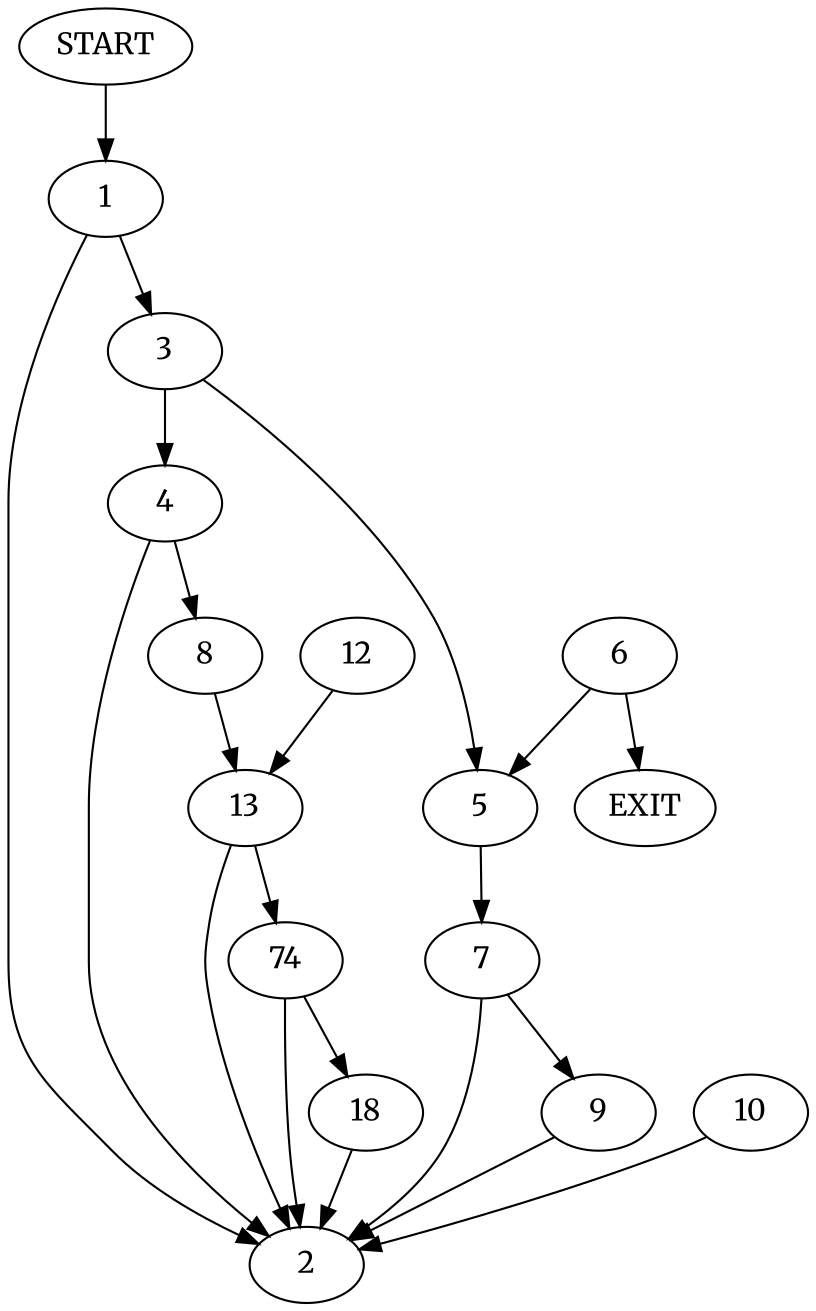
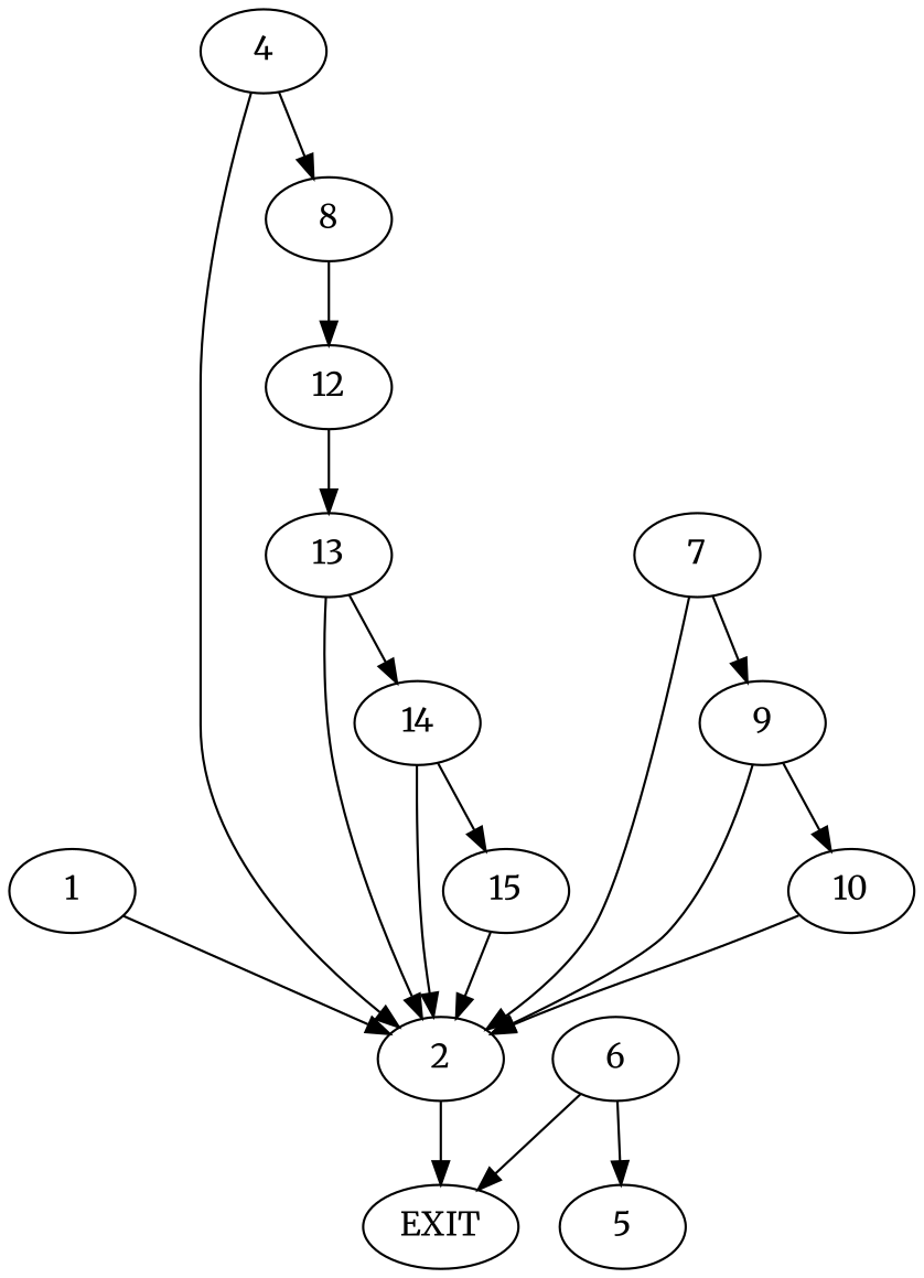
  digraph {
    fontname=Merriweather
    node [fontname=Merriweather]
    edge [fontname=Merriweather]
-   n1 [label=START]
    1
    2
-   3
    n5 [label=EXIT]
    4
    5
    8
    7
    12
    6
    9
    10
    13
-   14 [label=74]
-   15 [label=18]
-   n1 -> 1
+   14
+   15
    1 -> 2
-   1 -> 3
-   3 -> 4
-   3 -> 5
+   2 -> n5
    4 -> 2
    4 -> 8
-   5 -> 7
-   8 -> 13
+   8 -> 12
    7 -> 2
    7 -> 9
    12 -> 13
    6 -> n5
    6 -> 5
    9 -> 2
+   9 -> 10
    10 -> 2
    13 -> 2
    13 -> 14
    14 -> 2
    14 -> 15
    15 -> 2
  }
